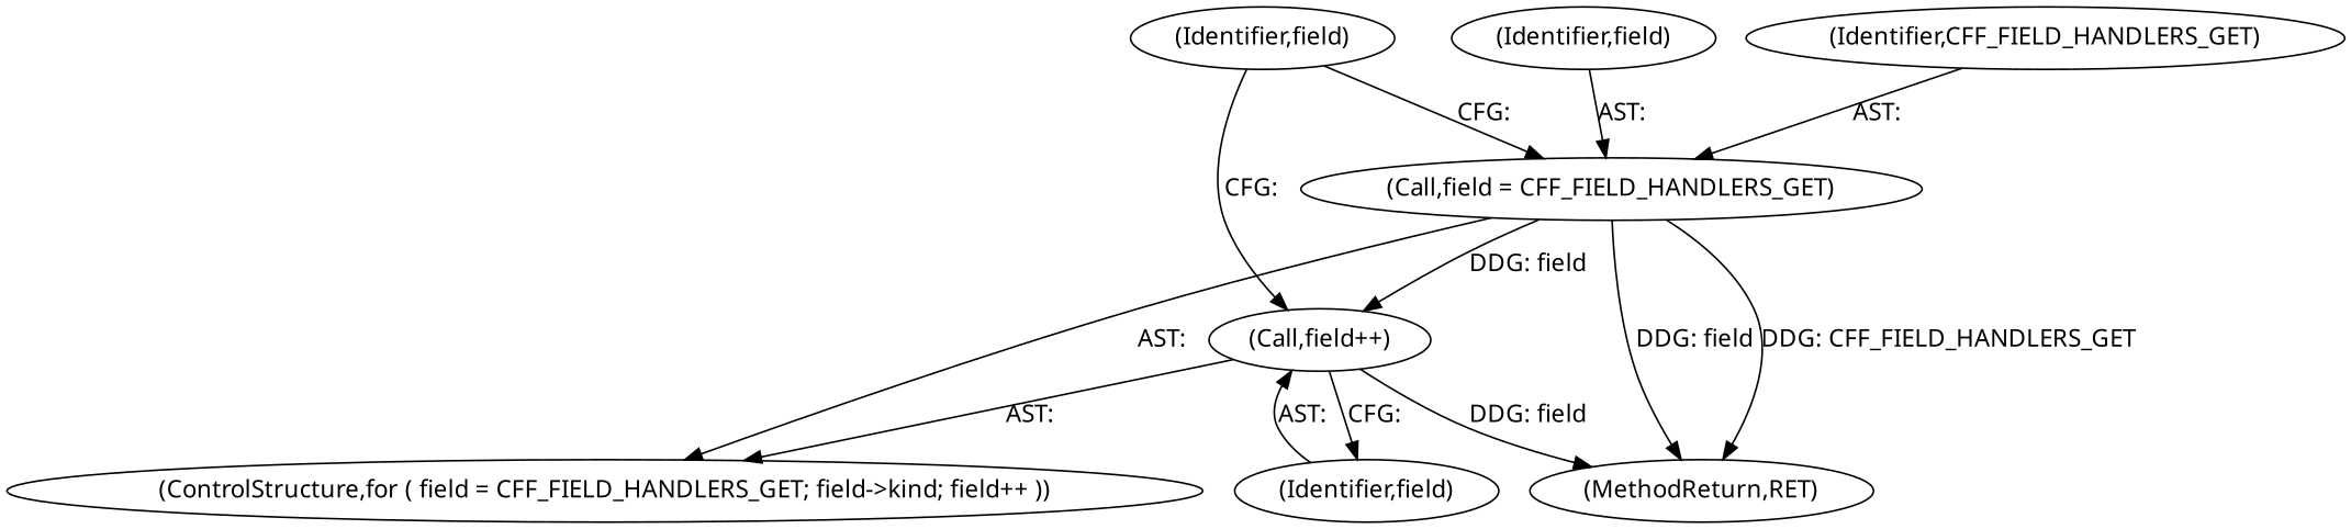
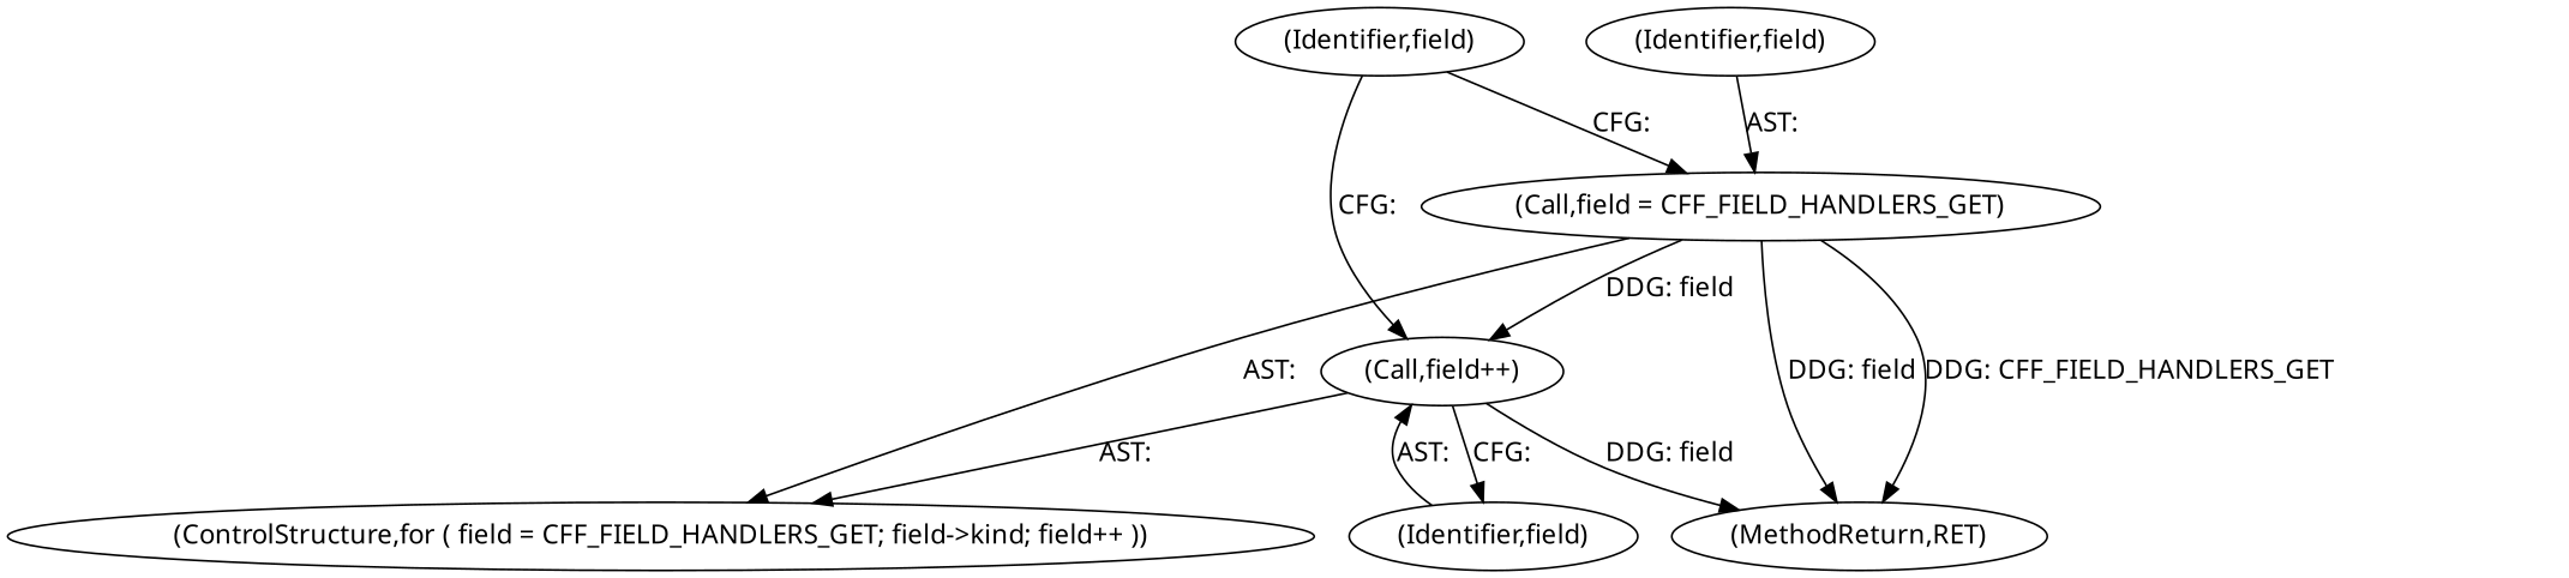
  digraph {
    fontname="Noto Sans"
    node [fontname="Noto Sans"]
    edge [fontname="Noto Sans"]
    n1 [label="(Call,field++)"]
    n2 [label="(ControlStructure,for ( field = CFF_FIELD_HANDLERS_GET; field->kind; field++ ))"]
    n3 [label="(Identifier,field)"]
    n4 [label="(MethodReturn,RET)"]
    n5 [label="(Call,field = CFF_FIELD_HANDLERS_GET)"]
-   n6 [label="(Identifier,CFF_FIELD_HANDLERS_GET)"]
    n7 [label="(Identifier,field)"]
    n8 [label="(Identifier,field)"]
    n1 -> n2 [label="AST: "]
    n1 -> n3 [label="CFG: "]
    n1 -> n4 [label="DDG: field"]
    n3 -> n1 [label="AST: "]
    n5 -> n1 [label="DDG: field"]
    n5 -> n2 [label="AST: "]
    n5 -> n4 [label="DDG: field"]
    n5 -> n4 [label="DDG: CFF_FIELD_HANDLERS_GET"]
-   n6 -> n5 [label="AST: "]
    n7 -> n5 [label="AST: "]
    n8 -> n1 [label="CFG: "]
    n8 -> n5 [label="CFG: "]
  }
